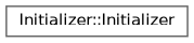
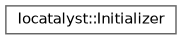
  digraph {
    rankdir=TB
-   n1 [color=grey40 fillcolor=white fontname=Helvetica fontsize=10 height=0.2 label="Initializer::Initializer" shape=box style=filled width=0.4]
+   n1 [color=grey40 fillcolor=white fontname=Helvetica fontsize=10 height=0.2 label="Iocatalyst::Initializer" shape=box style=filled width=0.4]
  }
